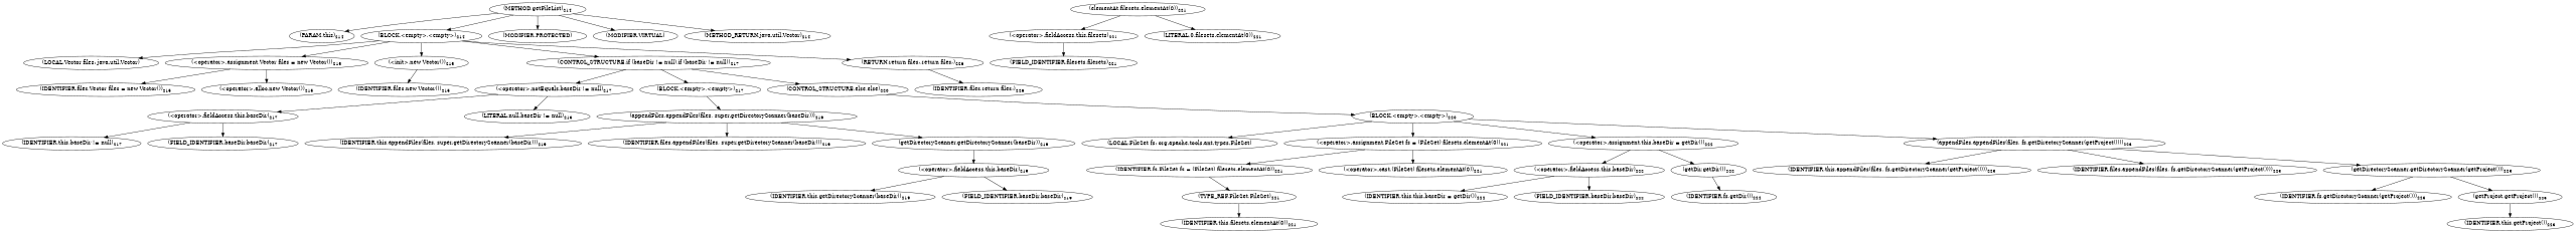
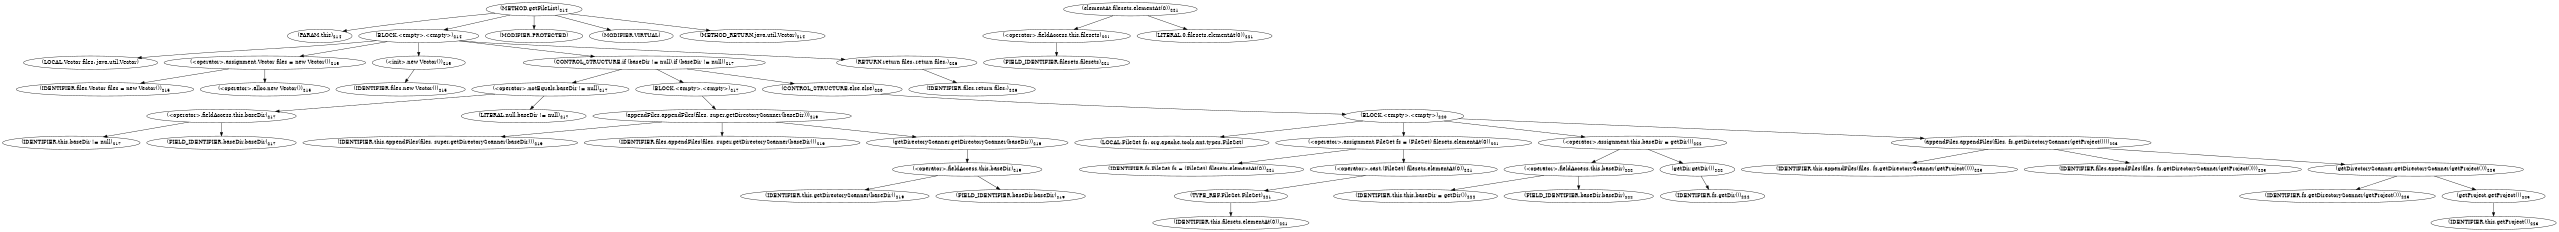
  digraph {
    n1 [label=<(METHOD,getFileList)<SUB>214</SUB>>]
    n2 [label=<(PARAM,this)<SUB>214</SUB>>]
    n3 [label=<(BLOCK,&lt;empty&gt;,&lt;empty&gt;)<SUB>214</SUB>>]
    n4 [label=<(MODIFIER,PROTECTED)>]
    n5 [label=<(MODIFIER,VIRTUAL)>]
    n6 [label=<(METHOD_RETURN,java.util.Vector)<SUB>214</SUB>>]
    n7 [label=<(LOCAL,Vector files: java.util.Vector)>]
    n8 [label=<(&lt;operator&gt;.assignment,Vector files = new Vector())<SUB>215</SUB>>]
    n9 [label=<(&lt;init&gt;,new Vector())<SUB>215</SUB>>]
    n10 [label=<(CONTROL_STRUCTURE,if (baseDir != null),if (baseDir != null))<SUB>217</SUB>>]
    n11 [label=<(RETURN,return files;,return files;)<SUB>226</SUB>>]
    n12 [label=<(IDENTIFIER,files,Vector files = new Vector())<SUB>215</SUB>>]
    n13 [label=<(&lt;operator&gt;.alloc,new Vector())<SUB>215</SUB>>]
    n14 [label=<(IDENTIFIER,files,new Vector())<SUB>215</SUB>>]
    n15 [label=<(&lt;operator&gt;.notEquals,baseDir != null)<SUB>217</SUB>>]
    n16 [label=<(BLOCK,&lt;empty&gt;,&lt;empty&gt;)<SUB>217</SUB>>]
    n17 [label=<(CONTROL_STRUCTURE,else,else)<SUB>220</SUB>>]
    n18 [label=<(IDENTIFIER,files,return files;)<SUB>226</SUB>>]
    n19 [label=<(&lt;operator&gt;.fieldAccess,this.baseDir)<SUB>217</SUB>>]
-   n20 [label=<(LITERAL,null,baseDir != null)<SUB>213</SUB>>]
+   n20 [label=<(LITERAL,null,baseDir != null)<SUB>217</SUB>>]
    n21 [label=<(appendFiles,appendFiles(files, super.getDirectoryScanner(baseDir)))<SUB>219</SUB>>]
    n22 [label=<(BLOCK,&lt;empty&gt;,&lt;empty&gt;)<SUB>220</SUB>>]
    n23 [label=<(IDENTIFIER,this,baseDir != null)<SUB>217</SUB>>]
    n24 [label=<(FIELD_IDENTIFIER,baseDir,baseDir)<SUB>217</SUB>>]
    n25 [label=<(IDENTIFIER,this,appendFiles(files, super.getDirectoryScanner(baseDir)))<SUB>219</SUB>>]
    n26 [label=<(IDENTIFIER,files,appendFiles(files, super.getDirectoryScanner(baseDir)))<SUB>219</SUB>>]
    n27 [label=<(getDirectoryScanner,getDirectoryScanner(baseDir))<SUB>219</SUB>>]
    n28 [label=<(&lt;operator&gt;.fieldAccess,this.baseDir)<SUB>219</SUB>>]
    n29 [label=<(IDENTIFIER,this,getDirectoryScanner(baseDir))<SUB>219</SUB>>]
    n30 [label=<(FIELD_IDENTIFIER,baseDir,baseDir)<SUB>219</SUB>>]
    n31 [label=<(LOCAL,FileSet fs: org.apache.tools.ant.types.FileSet)>]
    n32 [label=<(&lt;operator&gt;.assignment,FileSet fs = (FileSet) filesets.elementAt(0))<SUB>221</SUB>>]
    n33 [label=<(&lt;operator&gt;.assignment,this.baseDir = getDir())<SUB>222</SUB>>]
    n34 [label=<(appendFiles,appendFiles(files, fs.getDirectoryScanner(getProject())))<SUB>223</SUB>>]
    n35 [label=<(IDENTIFIER,fs,FileSet fs = (FileSet) filesets.elementAt(0))<SUB>221</SUB>>]
    n36 [label=<(&lt;operator&gt;.cast,(FileSet) filesets.elementAt(0))<SUB>221</SUB>>]
    n37 [label=<(&lt;operator&gt;.fieldAccess,this.baseDir)<SUB>222</SUB>>]
    n38 [label=<(getDir,getDir())<SUB>222</SUB>>]
    n39 [label=<(IDENTIFIER,this,appendFiles(files, fs.getDirectoryScanner(getProject())))<SUB>223</SUB>>]
    n40 [label=<(IDENTIFIER,files,appendFiles(files, fs.getDirectoryScanner(getProject())))<SUB>223</SUB>>]
    n41 [label=<(getDirectoryScanner,getDirectoryScanner(getProject()))<SUB>223</SUB>>]
    n42 [label=<(TYPE_REF,FileSet,FileSet)<SUB>221</SUB>>]
    n43 [label=<(IDENTIFIER,this,filesets.elementAt(0))<SUB>221</SUB>>]
    n44 [label=<(elementAt,filesets.elementAt(0))<SUB>221</SUB>>]
    n45 [label=<(&lt;operator&gt;.fieldAccess,this.filesets)<SUB>221</SUB>>]
    n46 [label=<(LITERAL,0,filesets.elementAt(0))<SUB>221</SUB>>]
    n47 [label=<(FIELD_IDENTIFIER,filesets,filesets)<SUB>221</SUB>>]
    n48 [label=<(IDENTIFIER,this,this.baseDir = getDir())<SUB>222</SUB>>]
    n49 [label=<(FIELD_IDENTIFIER,baseDir,baseDir)<SUB>222</SUB>>]
    n50 [label=<(IDENTIFIER,fs,getDir())<SUB>222</SUB>>]
    n51 [label=<(IDENTIFIER,fs,getDirectoryScanner(getProject()))<SUB>223</SUB>>]
    n52 [label=<(getProject,getProject())<SUB>223</SUB>>]
    n53 [label=<(IDENTIFIER,this,getProject())<SUB>223</SUB>>]
    n1 -> n2
    n1 -> n3
    n1 -> n4
    n1 -> n5
    n1 -> n6
    n3 -> n7
    n3 -> n8
    n3 -> n9
    n3 -> n10
    n3 -> n11
    n8 -> n12
    n8 -> n13
    n9 -> n14
    n10 -> n15
    n10 -> n16
    n10 -> n17
    n11 -> n18
    n15 -> n19
    n15 -> n20
    n16 -> n21
    n17 -> n22
    n19 -> n23
    n19 -> n24
    n21 -> n25
    n21 -> n26
    n21 -> n27
    n22 -> n31
    n22 -> n32
    n22 -> n33
    n22 -> n34
    n27 -> n28
    n28 -> n29
    n28 -> n30
    n32 -> n35
    n32 -> n36
    n33 -> n37
    n33 -> n38
    n34 -> n39
    n34 -> n40
    n34 -> n41
-   n35 -> n42
+   n36 -> n42
    n37 -> n48
    n37 -> n49
    n38 -> n50
    n41 -> n51
    n41 -> n52
    n42 -> n43
    n44 -> n45
    n44 -> n46
    n45 -> n47
    n52 -> n53
  }
